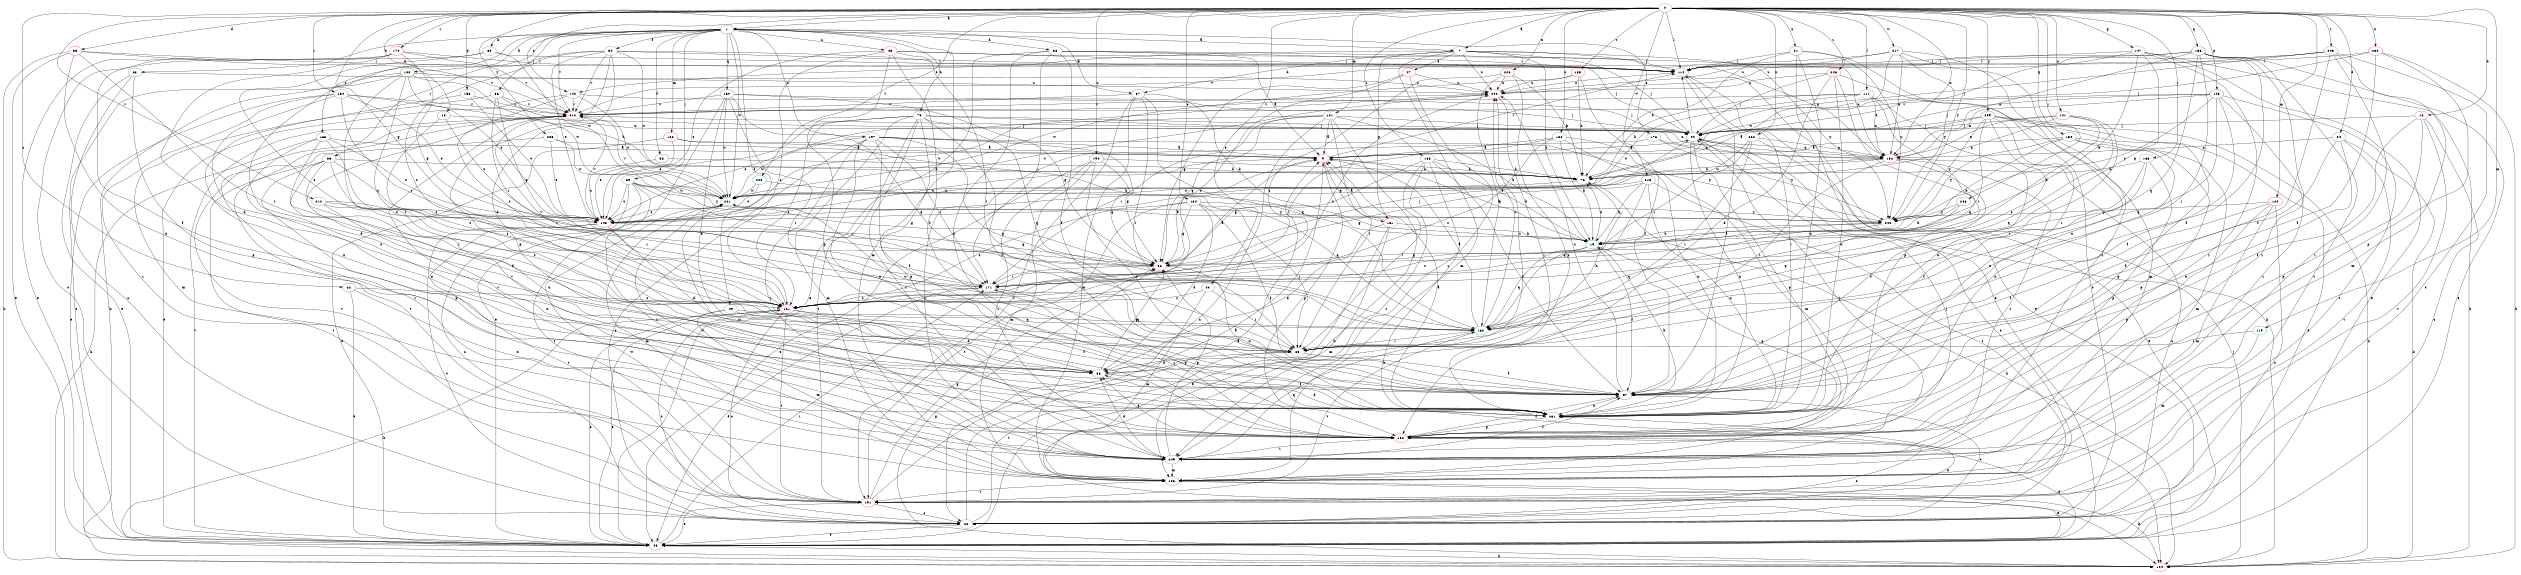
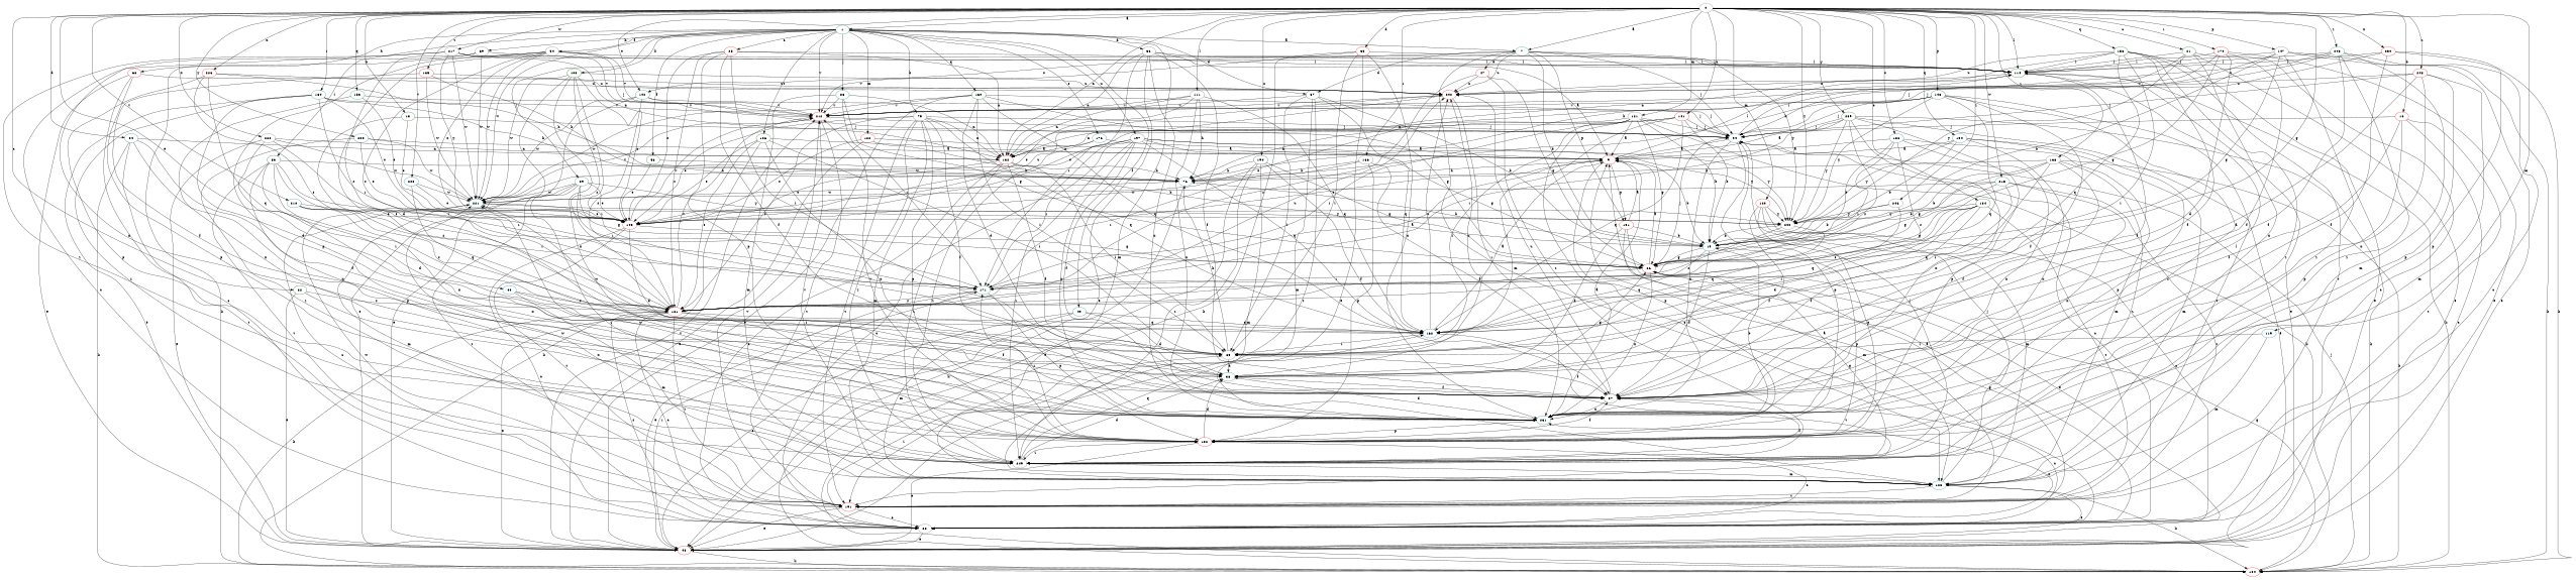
  strict digraph {
    node [color=teal]
    0 [color=gray40]
    1
    7
    13 [color=darkgreen]
    16 [color=red]
    21 [color=darkgreen]
    22 [color=darkgreen]
    34
    35 [color=red]
    40
    66 [color=red]
    111 [color=gray40]
    114 [color=darkgreen]
    119
    120 [color=red]
    121 [color=gray40]
    132 [color=red]
    134 [color=darkgreen]
    136
    141 [color=red]
    142
    147 [color=gray40]
    148 [color=darkgreen]
    153
    154
    156 [color=darkgreen]
    164
    166 [color=gray40]
    168 [color=gray40]
    170 [color=red]
    185 [color=red]
    194 [color=darkgreen]
    203
    210
    215
    217 [color=gray40]
    222 [color=gray40]
    226 [color=red]
    230 [color=red]
    235
    239 [color=darkgreen]
    240 [color=gray40]
    243
    246 [color=gray40]
    248 [color=red]
    25 [color=red]
    36 [color=gray40]
    37 [color=darkgreen]
    49
    54 [color=gray40]
    56 [color=darkgreen]
-   68
+   68 [color=red]
    69 [color=gray40]
    75 [color=gray40]
    83 [color=darkgreen]
    86
    89
    103 [color=darkgreen]
    122 [color=red]
    123
    160 [color=darkgreen]
    176
    186 [color=darkgreen]
    197 [color=gray40]
    212 [color=red]
    221
    19
    47 [color=red]
    94
    151 [color=red]
    202 [color=red]
    143 [color=red]
    181 [color=red]
    152 [color=red]
    28 [color=gray40]
    57 [color=darkgreen]
    191 [color=red]
    76
    48 [color=red]
    231
    104 [color=red]
    85 [color=gray40]
    9 [color=red]
    171
    162
    249 [color=gray40]
    38
    0 -> 1 [label=a]
    0 -> 7 [label=a]
    0 -> 13 [label=b]
    0 -> 16 [label=b]
    0 -> 21 [label=c]
    0 -> 22 [label=c]
    0 -> 34 [label=d]
    0 -> 35 [label=d]
    0 -> 40 [label=e]
    0 -> 66 [label=g]
    0 -> 111 [label=l]
    0 -> 114 [label=l]
    0 -> 119 [label=m]
    0 -> 120 [label=m]
    0 -> 121 [label=m]
    0 -> 132 [label=n]
    0 -> 134 [label=o]
    0 -> 136 [label=o]
    0 -> 141 [label=o]
    0 -> 142 [label=o]
    0 -> 147 [label=p]
    0 -> 148 [label=p]
    0 -> 153 [label=q]
    0 -> 154 [label=q]
    0 -> 156 [label=q]
    0 -> 164 [label=r]
    0 -> 166 [label=r]
    0 -> 168 [label=r]
    0 -> 170 [label=r]
    0 -> 185 [label=t]
    0 -> 194 [label=u]
    0 -> 203 [label=v]
    0 -> 210 [label=v]
    0 -> 215 [label=w]
    0 -> 217 [label=w]
    0 -> 222 [label=x]
    0 -> 226 [label=x]
    0 -> 230 [label=x]
    0 -> 235 [label=y]
    0 -> 239 [label=y]
    0 -> 240 [label=y]
    0 -> 243 [label=z]
    0 -> 246 [label=z]
    0 -> 248 [label=z]
    1 -> 7 [label=a]
    1 -> 25 [label=c]
    1 -> 36 [label=d]
    1 -> 37 [label=d]
    1 -> 49 [label=f]
    1 -> 54 [label=f]
    1 -> 56 [label=f]
    1 -> 68 [label=h]
    1 -> 69 [label=h]
    1 -> 75 [label=h]
    1 -> 83 [label=i]
    1 -> 86 [label=j]
    1 -> 89 [label=j]
    1 -> 103 [label=k]
    1 -> 122 [label=m]
    1 -> 123 [label=m]
    1 -> 160 [label=q]
    1 -> 176 [label=s]
    1 -> 186 [label=t]
    1 -> 197 [label=u]
    1 -> 212 [label=v]
    1 -> 221 [label=w]
    7 -> 114 [label=l]
    7 -> 142 [label=o]
    7 -> 240 [label=y]
    7 -> 37 [label=d]
    7 -> 123 [label=m]
    7 -> 19 [label=b]
    7 -> 47 [label=e]
    7 -> 94 [label=j]
    7 -> 151 [label=p]
    7 -> 202 [label=u]
    13 -> 94 [label=j]
    13 -> 143 [label=o]
    13 -> 181 [label=s]
    16 -> 94 [label=j]
    16 -> 152 [label=p]
    16 -> 28 [label=c]
    16 -> 57 [label=f]
    16 -> 191 [label=t]
    21 -> 114 [label=l]
    21 -> 240 [label=y]
    21 -> 28 [label=c]
    21 -> 76 [label=h]
    21 -> 48 [label=e]
    21 -> 231 [label=x]
    22 -> 181 [label=s]
    22 -> 48 [label=e]
    22 -> 231 [label=x]
    34 -> 132 [label=n]
    34 -> 57 [label=f]
    34 -> 191 [label=t]
    34 -> 231 [label=x]
    34 -> 104 [label=k]
    35 -> 114 [label=l]
    35 -> 212 [label=v]
    35 -> 48 [label=e]
    35 -> 231 [label=x]
    35 -> 104 [label=k]
    35 -> 85 [label=i]
    40 -> 123 [label=m]
    40 -> 181 [label=s]
    40 -> 85 [label=i]
    66 -> 94 [label=j]
    66 -> 231 [label=x]
    66 -> 9 [label=a]
    66 -> 171 [label=r]
    111 -> 132 [label=n]
    111 -> 212 [label=v]
    111 -> 143 [label=o]
    111 -> 76 [label=h]
    111 -> 231 [label=x]
    111 -> 162 [label=q]
    114 -> 202 [label=u]
    114 -> 57 [label=f]
    114 -> 48 [label=e]
    114 -> 104 [label=k]
    119 -> 123 [label=m]
    119 -> 85 [label=i]
    120 -> 240 [label=y]
    120 -> 123 [label=m]
    120 -> 152 [label=p]
    120 -> 28 [label=c]
    120 -> 57 [label=f]
    121 -> 66 [label=g]
    121 -> 19 [label=b]
    121 -> 94 [label=j]
    121 -> 143 [label=o]
    121 -> 28 [label=c]
    121 -> 104 [label=k]
    121 -> 85 [label=i]
    121 -> 9 [label=a]
    121 -> 171 [label=r]
    132 -> 143 [label=o]
    132 -> 28 [label=c]
    132 -> 57 [label=f]
    132 -> 76 [label=h]
    132 -> 85 [label=i]
    132 -> 249 [label=z]
    134 -> 66 [label=g]
    134 -> 240 [label=y]
    134 -> 181 [label=s]
    134 -> 57 [label=f]
    134 -> 191 [label=t]
    134 -> 85 [label=i]
    134 -> 38 [label=d]
    136 -> 123 [label=m]
    136 -> 19 [label=b]
    136 -> 181 [label=s]
    136 -> 231 [label=x]
    136 -> 9 [label=a]
    136 -> 171 [label=r]
    141 -> 132 [label=n]
    141 -> 19 [label=b]
    141 -> 94 [label=j]
    141 -> 76 [label=h]
    141 -> 85 [label=i]
    141 -> 162 [label=q]
    142 -> 212 [label=v]
    142 -> 221 [label=w]
    142 -> 94 [label=j]
    142 -> 181 [label=s]
    142 -> 48 [label=e]
    147 -> 66 [label=g]
    147 -> 114 [label=l]
    147 -> 19 [label=b]
    147 -> 76 [label=h]
    147 -> 48 [label=e]
    147 -> 104 [label=k]
    147 -> 249 [label=z]
    148 -> 132 [label=n]
    148 -> 240 [label=y]
    148 -> 212 [label=v]
    148 -> 94 [label=j]
    148 -> 57 [label=f]
    148 -> 191 [label=t]
    148 -> 162 [label=q]
    148 -> 249 [label=z]
    153 -> 212 [label=v]
    153 -> 143 [label=o]
    153 -> 231 [label=x]
    154 -> 240 [label=y]
    154 -> 123 [label=m]
    154 -> 19 [label=b]
    154 -> 152 [label=p]
    154 -> 231 [label=x]
    154 -> 9 [label=a]
    156 -> 114 [label=l]
    156 -> 132 [label=n]
    156 -> 202 [label=u]
    156 -> 57 [label=f]
    156 -> 191 [label=t]
    156 -> 48 [label=e]
    156 -> 85 [label=i]
    156 -> 162 [label=q]
    156 -> 249 [label=z]
    164 -> 212 [label=v]
    164 -> 143 [label=o]
    164 -> 76 [label=h]
    164 -> 48 [label=e]
    164 -> 171 [label=r]
    164 -> 249 [label=z]
    164 -> 38 [label=d]
    166 -> 152 [label=p]
    166 -> 57 [label=f]
    166 -> 76 [label=h]
    166 -> 171 [label=r]
    168 -> 66 [label=g]
    168 -> 19 [label=b]
    168 -> 57 [label=f]
    168 -> 76 [label=h]
    168 -> 104 [label=k]
    168 -> 85 [label=i]
    168 -> 249 [label=z]
    170 -> 66 [label=g]
    170 -> 114 [label=l]
    170 -> 212 [label=v]
    170 -> 57 [label=f]
    170 -> 48 [label=e]
    170 -> 38 [label=d]
    185 -> 221 [label=w]
    185 -> 202 [label=u]
    185 -> 57 [label=f]
    185 -> 76 [label=h]
    194 -> 66 [label=g]
    194 -> 123 [label=m]
    194 -> 57 [label=f]
    194 -> 76 [label=h]
    194 -> 48 [label=e]
    194 -> 249 [label=z]
    203 -> 221 [label=w]
    203 -> 143 [label=o]
    203 -> 162 [label=q]
    210 -> 143 [label=o]
    210 -> 181 [label=s]
    210 -> 231 [label=x]
    210 -> 171 [label=r]
    215 -> 66 [label=g]
    215 -> 221 [label=w]
    215 -> 19 [label=b]
    215 -> 191 [label=t]
    215 -> 231 [label=x]
    215 -> 162 [label=q]
    217 -> 114 [label=l]
    217 -> 132 [label=n]
    217 -> 240 [label=y]
    217 -> 212 [label=v]
    217 -> 221 [label=w]
    217 -> 231 [label=x]
    217 -> 249 [label=z]
    222 -> 132 [label=n]
    222 -> 221 [label=w]
    222 -> 48 [label=e]
    222 -> 85 [label=i]
    222 -> 171 [label=r]
    226 -> 202 [label=u]
    226 -> 181 [label=s]
    226 -> 152 [label=p]
    226 -> 76 [label=h]
    226 -> 162 [label=q]
    230 -> 114 [label=l]
    230 -> 94 [label=j]
    230 -> 152 [label=p]
    230 -> 57 [label=f]
    230 -> 104 [label=k]
    235 -> 221 [label=w]
    235 -> 143 [label=o]
    235 -> 9 [label=a]
    235 -> 249 [label=z]
    239 -> 240 [label=y]
    239 -> 94 [label=j]
    239 -> 181 [label=s]
    239 -> 152 [label=p]
    239 -> 48 [label=e]
    239 -> 231 [label=x]
    239 -> 104 [label=k]
    239 -> 9 [label=a]
    239 -> 171 [label=r]
    240 -> 19 [label=b]
    240 -> 181 [label=s]
    240 -> 162 [label=q]
    243 -> 114 [label=l]
    243 -> 123 [label=m]
    243 -> 94 [label=j]
    243 -> 202 [label=u]
    243 -> 28 [label=c]
    243 -> 57 [label=f]
    243 -> 249 [label=z]
    246 -> 240 [label=y]
    246 -> 19 [label=b]
    246 -> 162 [label=q]
    248 -> 123 [label=m]
    248 -> 94 [label=j]
    248 -> 202 [label=u]
    248 -> 152 [label=p]
    248 -> 231 [label=x]
    248 -> 38 [label=d]
    25 -> 114 [label=l]
    25 -> 132 [label=n]
    25 -> 143 [label=o]
    25 -> 181 [label=s]
    25 -> 152 [label=p]
    25 -> 57 [label=f]
    25 -> 85 [label=i]
    36 -> 114 [label=l]
    36 -> 132 [label=n]
    36 -> 57 [label=f]
    36 -> 48 [label=e]
    36 -> 231 [label=x]
    36 -> 9 [label=a]
    36 -> 171 [label=r]
    37 -> 123 [label=m]
    37 -> 212 [label=v]
    37 -> 19 [label=b]
    37 -> 191 [label=t]
    37 -> 85 [label=i]
    37 -> 162 [label=q]
    49 -> 123 [label=m]
    49 -> 48 [label=e]
    49 -> 162 [label=q]
    49 -> 38 [label=d]
    54 -> 114 [label=l]
    54 -> 212 [label=v]
    54 -> 221 [label=w]
    54 -> 94 [label=j]
    54 -> 143 [label=o]
    54 -> 181 [label=s]
    54 -> 152 [label=p]
    54 -> 104 [label=k]
    54 -> 38 [label=d]
    56 -> 143 [label=o]
    56 -> 76 [label=h]
    68 -> 202 [label=u]
    68 -> 152 [label=p]
    68 -> 28 [label=c]
    68 -> 48 [label=e]
    69 -> 114 [label=l]
    69 -> 221 [label=w]
    69 -> 181 [label=s]
    69 -> 28 [label=c]
    75 -> 132 [label=n]
    75 -> 123 [label=m]
    75 -> 94 [label=j]
    75 -> 143 [label=o]
    75 -> 181 [label=s]
    75 -> 152 [label=p]
    75 -> 57 [label=f]
    75 -> 191 [label=t]
    75 -> 162 [label=q]
    75 -> 249 [label=z]
    83 -> 181 [label=s]
    83 -> 152 [label=p]
    83 -> 191 [label=t]
    83 -> 76 [label=h]
    83 -> 231 [label=x]
    83 -> 171 [label=r]
    83 -> 38 [label=d]
    86 -> 66 [label=g]
    86 -> 132 [label=n]
    86 -> 123 [label=m]
    86 -> 212 [label=v]
    86 -> 171 [label=r]
    89 -> 66 [label=g]
    89 -> 240 [label=y]
    89 -> 221 [label=w]
    89 -> 143 [label=o]
    89 -> 28 [label=c]
    89 -> 191 [label=t]
    89 -> 171 [label=r]
    89 -> 249 [label=z]
    103 -> 221 [label=w]
    103 -> 202 [label=u]
    103 -> 143 [label=o]
    103 -> 181 [label=s]
    103 -> 48 [label=e]
    103 -> 231 [label=x]
    103 -> 85 [label=i]
    122 -> 19 [label=b]
    122 -> 143 [label=o]
    122 -> 48 [label=e]
    122 -> 9 [label=a]
    123 -> 94 [label=j]
    123 -> 191 [label=t]
    123 -> 48 [label=e]
    123 -> 104 [label=k]
    160 -> 66 [label=g]
    160 -> 212 [label=v]
    160 -> 221 [label=w]
    160 -> 94 [label=j]
    160 -> 48 [label=e]
    160 -> 85 [label=i]
    160 -> 162 [label=q]
    160 -> 38 [label=d]
    176 -> 132 [label=n]
    176 -> 240 [label=y]
    176 -> 249 [label=z]
    186 -> 143 [label=o]
    186 -> 181 [label=s]
    186 -> 231 [label=x]
    186 -> 104 [label=k]
    186 -> 85 [label=i]
    186 -> 9 [label=a]
    197 -> 66 [label=g]
    197 -> 240 [label=y]
    197 -> 221 [label=w]
    197 -> 28 [label=c]
    197 -> 57 [label=f]
    197 -> 231 [label=x]
    197 -> 9 [label=a]
    197 -> 171 [label=r]
    197 -> 162 [label=q]
    197 -> 249 [label=z]
    212 -> 94 [label=j]
    212 -> 191 [label=t]
    221 -> 240 [label=y]
    221 -> 123 [label=m]
    221 -> 212 [label=v]
    221 -> 143 [label=o]
    19 -> 66 [label=g]
    19 -> 152 [label=p]
    19 -> 57 [label=f]
    19 -> 76 [label=h]
    19 -> 162 [label=q]
    47 -> 66 [label=g]
    47 -> 202 [label=u]
    47 -> 181 [label=s]
    47 -> 249 [label=z]
    94 -> 114 [label=l]
-   94 -> 132 [label=n]
    94 -> 152 [label=p]
    94 -> 28 [label=c]
    94 -> 231 [label=x]
    94 -> 9 [label=a]
    151 -> 123 [label=m]
    151 -> 19 [label=b]
    151 -> 48 [label=e]
    151 -> 9 [label=a]
    151 -> 38 [label=d]
    202 -> 212 [label=v]
    202 -> 143 [label=o]
    202 -> 231 [label=r]
    143 -> 66 [label=g]
    143 -> 212 [label=v]
    143 -> 202 [label=u]
    143 -> 28 [label=c]
    143 -> 191 [label=t]
    143 -> 38 [label=d]
    181 -> 212 [label=v]
    181 -> 202 [label=u]
    181 -> 28 [label=c]
    181 -> 57 [label=f]
    181 -> 191 [label=t]
    181 -> 48 [label=e]
    181 -> 104 [label=k]
    181 -> 162 [label=q]
    152 -> 212 [label=v]
    152 -> 221 [label=w]
    152 -> 28 [label=c]
    152 -> 57 [label=f]
    152 -> 48 [label=e]
    152 -> 171 [label=r]
    152 -> 249 [label=z]
    152 -> 38 [label=d]
    28 -> 181 [label=s]
    28 -> 48 [label=e]
    28 -> 231 [label=x]
    28 -> 85 [label=i]
    28 -> 9 [label=a]
    57 -> 202 [label=u]
    57 -> 28 [label=c]
    57 -> 231 [label=x]
    191 -> 66 [label=g]
    191 -> 212 [label=v]
    191 -> 221 [label=w]
    191 -> 28 [label=c]
    191 -> 48 [label=e]
    191 -> 9 [label=a]
    76 -> 221 [label=w]
    76 -> 104 [label=k]
    48 -> 212 [label=v]
    48 -> 104 [label=k]
    48 -> 171 [label=r]
    231 -> 114 [label=l]
    231 -> 19 [label=b]
    231 -> 152 [label=p]
    231 -> 9 [label=a]
    231 -> 38 [label=d]
    104 -> 66 [label=g]
    104 -> 94 [label=j]
    85 -> 221 [label=w]
    85 -> 57 [label=f]
    85 -> 76 [label=h]
    85 -> 38 [label=d]
    9 -> 114 [label=l]
    9 -> 19 [label=b]
    9 -> 151 [label=p]
    9 -> 143 [label=o]
    9 -> 152 [label=p]
    9 -> 76 [label=h]
    171 -> 181 [label=s]
    171 -> 152 [label=p]
    171 -> 48 [label=e]
    171 -> 9 [label=a]
    162 -> 202 [label=u]
    162 -> 191 [label=t]
    162 -> 85 [label=i]
    162 -> 9 [label=a]
    249 -> 66 [label=g]
    249 -> 123 [label=m]
    249 -> 212 [label=v]
    249 -> 221 [label=w]
    249 -> 94 [label=j]
    249 -> 57 [label=f]
    249 -> 162 [label=q]
    249 -> 38 [label=d]
    38 -> 66 [label=g]
    38 -> 202 [label=u]
    38 -> 57 [label=f]
  }
